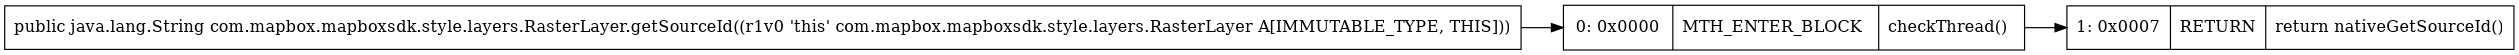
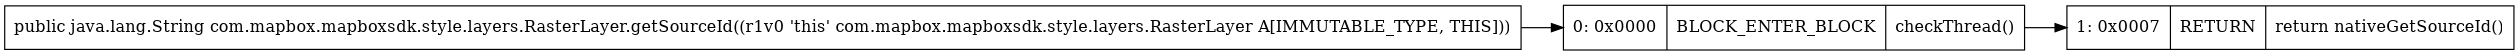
  digraph {
    rankdir=LR
    node [shape=record]
-   n1 [label="{0\:\ 0x0000|MTH_ENTER_BLOCK\l|checkThread()\l}"]
+   n1 [label="{0\:\ 0x0000|BLOCK_ENTER_BLOCK\l|checkThread()\l}"]
    n2 [label="{1\:\ 0x0007|RETURN\l|return nativeGetSourceId()\l}"]
    n3 [label="{public java.lang.String com.mapbox.mapboxsdk.style.layers.RasterLayer.getSourceId((r1v0 'this' com.mapbox.mapboxsdk.style.layers.RasterLayer A[IMMUTABLE_TYPE, THIS])) }"]
    n1 -> n2
    n3 -> n1
  }
